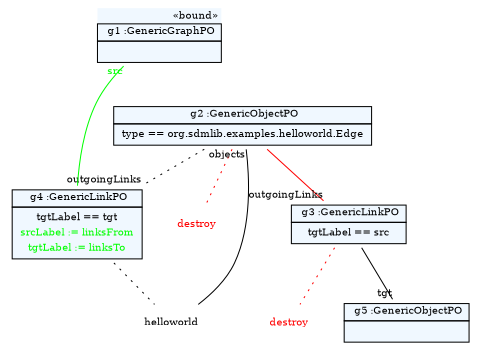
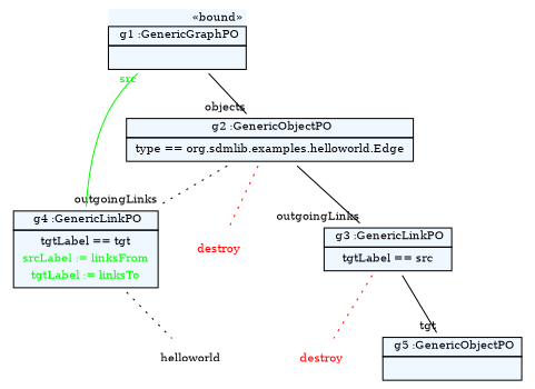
  graph {
    node [fontsize=10 shape=none]
    edge [color=black fontcolor=black fontsize=10]
    n1 [label=<<table border='0' cellborder='1' cellspacing='0' color='black' bgcolor='aliceblue'> <tr> <td border='0' align='right'><font color='black'>&laquo;bound&raquo;</font></td></tr> <tr> <td align='center'> <font color='black'> g1 :GenericGraphPO </font></td></tr> <tr> <td align='left'> <table border='0' cellborder='0' cellspacing='0' color='black'> <tr> <td>  </td></tr></table></td></tr></table>>]
    n2 [label=<<table border='0' cellborder='1' cellspacing='0' color='black' bgcolor='aliceblue'>  <tr> <td align='center'> <font color='black'> g2 :GenericObjectPO </font></td></tr> <tr> <td align='left'> <table border='0' cellborder='0' cellspacing='0' color='black'> <tr><td><font color='black'> type == org.sdmlib.examples.helloworld.Edge </font></td></tr></table></td></tr></table>>]
    n3 [label=<<table border='0' cellborder='1' cellspacing='0' color='black' bgcolor='aliceblue'>  <tr> <td align='center'> <font color='black'> g3 :GenericLinkPO </font></td></tr> <tr> <td align='left'> <table border='0' cellborder='0' cellspacing='0' color='black'> <tr><td><font color='black'> tgtLabel == src </font></td></tr></table></td></tr></table>>]
    n4 [label=<<table border='0' cellborder='1' cellspacing='0' color='black' bgcolor='aliceblue'>  <tr> <td align='center'> <font color='black'> g4 :GenericLinkPO </font></td></tr> <tr> <td align='left'> <table border='0' cellborder='0' cellspacing='0' color='black'> <tr><td><font color='black'> tgtLabel == tgt </font></td></tr><tr><td><font color='green'> srcLabel := linksFrom </font></td></tr><tr><td><font color='green'> tgtLabel := linksTo </font></td></tr></table></td></tr></table>>]
    n5 [fontcolor=red label=destroy]
    n6 [label=<<table border='0' cellborder='1' cellspacing='0' color='black' bgcolor='aliceblue'>  <tr> <td align='center'> <font color='black'> g5 :GenericObjectPO </font></td></tr> <tr> <td align='left'> <table border='0' cellborder='0' cellspacing='0' color='black'> <tr> <td>  </td></tr></table></td></tr></table>>]
    n7 [fontcolor=red label=destroy]
    n8 [label=helloworld]
-   n8 -- n2 [headlabel=objects]
-   n2 -- n3 [color=red headlabel=outgoingLinks]
+   n1 -- n2 [headlabel=objects]
+   n2 -- n3 [headlabel=outgoingLinks]
    n2 -- n4 [headlabel=outgoingLinks style=dotted]
    n2 -- n5 [color=red fontcolor=red style=dotted]
    n3 -- n6 [headlabel=tgt]
    n3 -- n7 [color=red fontcolor=red style=dotted]
    n4 -- n1 [color=green fontcolor=green headlabel=src]
    n4 -- n8 [style=dotted color="" fontcolor=""]
  }
